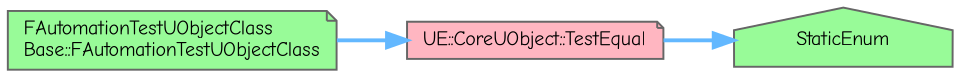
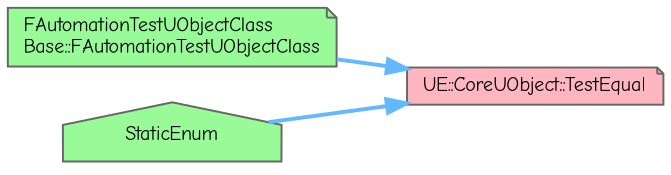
  digraph {
    fontname="Comic Neue"
    rankdir=LR
    node [color=grey40 fillcolor=palegreen fontname="Comic Neue" fontsize=10 shape=note style=filled]
    edge [color=steelblue1 fontname="Comic Neue" fontsize=10 labelfontname=Helvetica labelfontsize=10 style=bold]
    n1 [color=gray40 fontcolor=black height=0.2 label="FAutomationTestUObjectClass\lBase::FAutomationTestUObjectClass" width=0.4]
    n2 [fillcolor=lightpink height=0.2 label="UE::CoreUObject::TestEqual" width=0.4]
    n3 [height=0.2 label=StaticEnum shape=house width=0.4]
    n1 -> n2
-   n2 -> n3
+   n3 -> n2
  }
